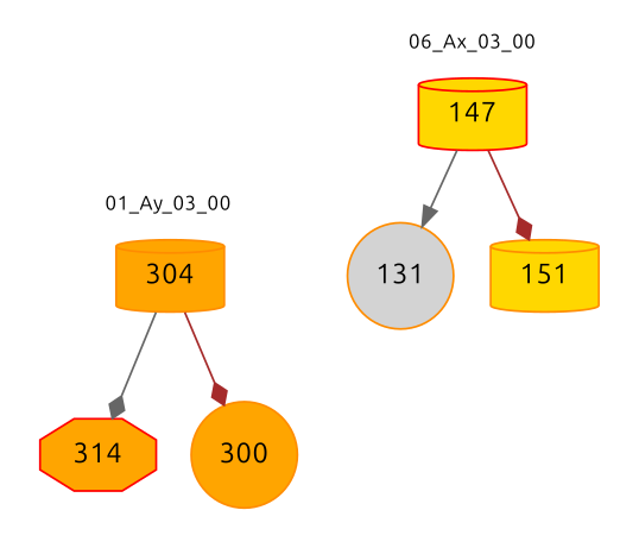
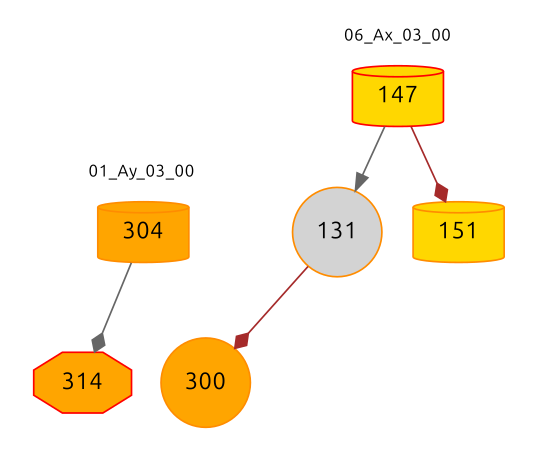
  digraph {
    fontname=Ubuntu
    node [color=darkorange fillcolor=orange fontname=Ubuntu shape=cylinder style=filled]
    edge [arrowhead=diamond color=brown fontname=Ubuntu]
    n1 [label=304]
    n2 [label=300 shape=circle]
    n3 [color=red label=314 shape=octagon]
    n4 [color=red fillcolor=gold label=147]
    n5 [fillcolor=lightgrey label=131 shape=circle]
    n6 [fillcolor=gold label=151]
    subgraph cluster_1 {
      color=white
      fontsize=10
      label="01_Ay_03_00"
      n1
      n2
      n3
    }
    subgraph cluster_2 {
      color=white
      fontsize=10
      label="06_Ax_03_00"
      n4
      n5
      n6
    }
-   n1 -> n2
+   n5 -> n2
    n1 -> n3 [color=gray40]
    n4 -> n5 [arrowhead=normal color=gray40]
    n4 -> n6
  }
